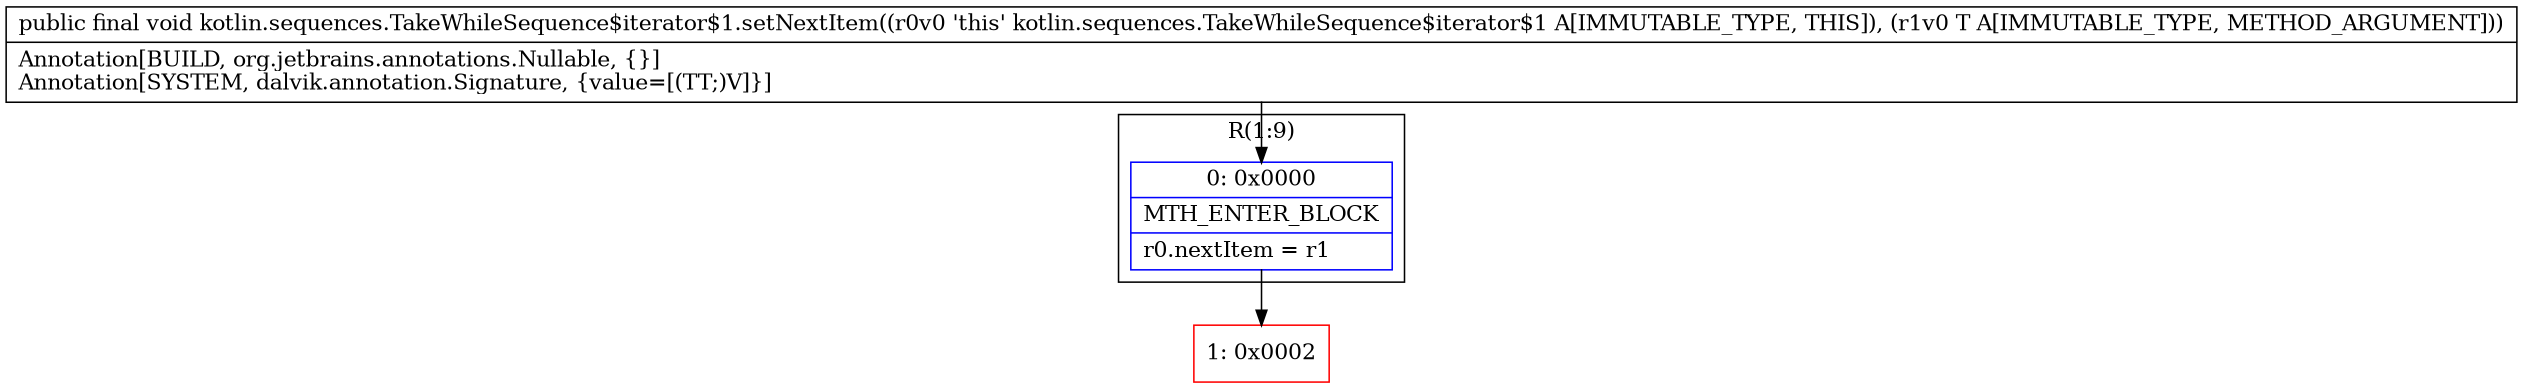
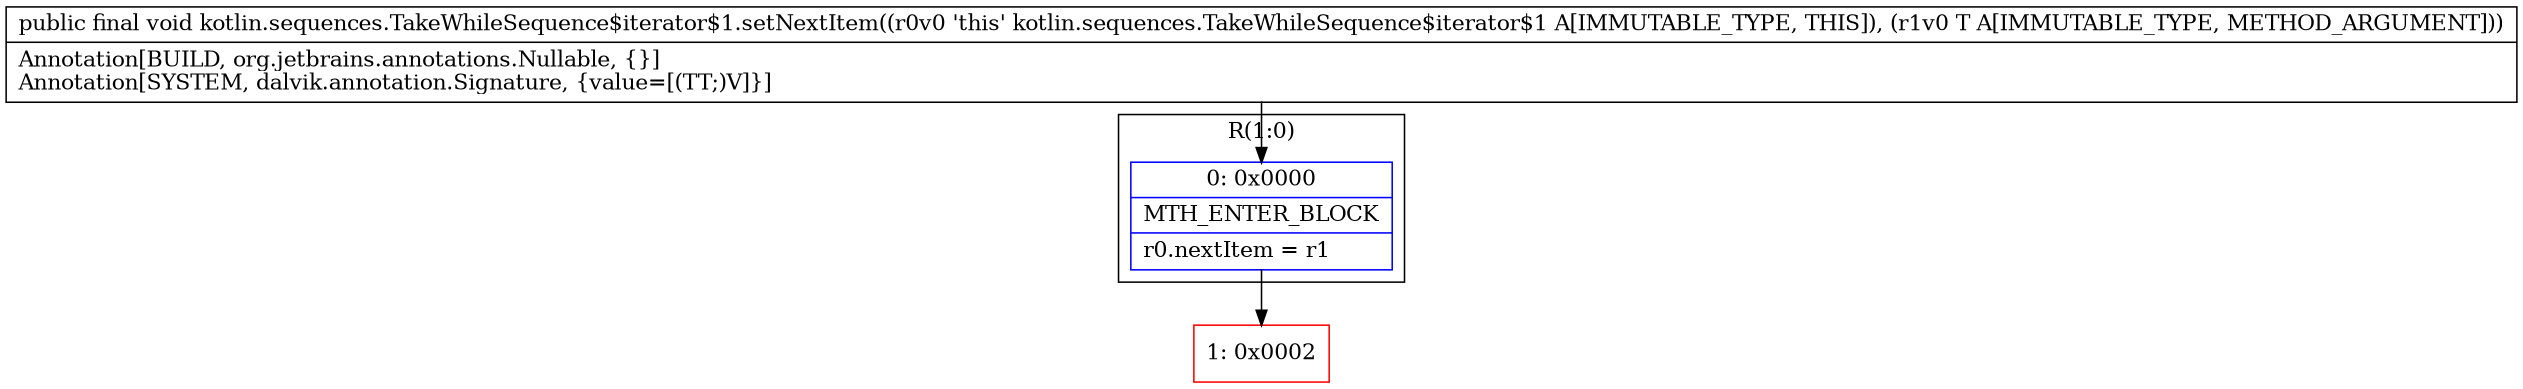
  digraph {
    node [shape=record]
    n1 [color=blue label="{0\:\ 0x0000|MTH_ENTER_BLOCK\l|r0.nextItem = r1\l}"]
    n2 [color=red label="{1\:\ 0x0002}"]
    n3 [label="{public final void kotlin.sequences.TakeWhileSequence$iterator$1.setNextItem((r0v0 'this' kotlin.sequences.TakeWhileSequence$iterator$1 A[IMMUTABLE_TYPE, THIS]), (r1v0 T A[IMMUTABLE_TYPE, METHOD_ARGUMENT]))  | Annotation[BUILD, org.jetbrains.annotations.Nullable, \{\}]\lAnnotation[SYSTEM, dalvik.annotation.Signature, \{value=[(TT;)V]\}]\l}"]
    subgraph cluster_1 {
-     label="R(1:9)"
+     label="R(1:0)"
      n1
    }
    n1 -> n2
    n3 -> n1
  }
